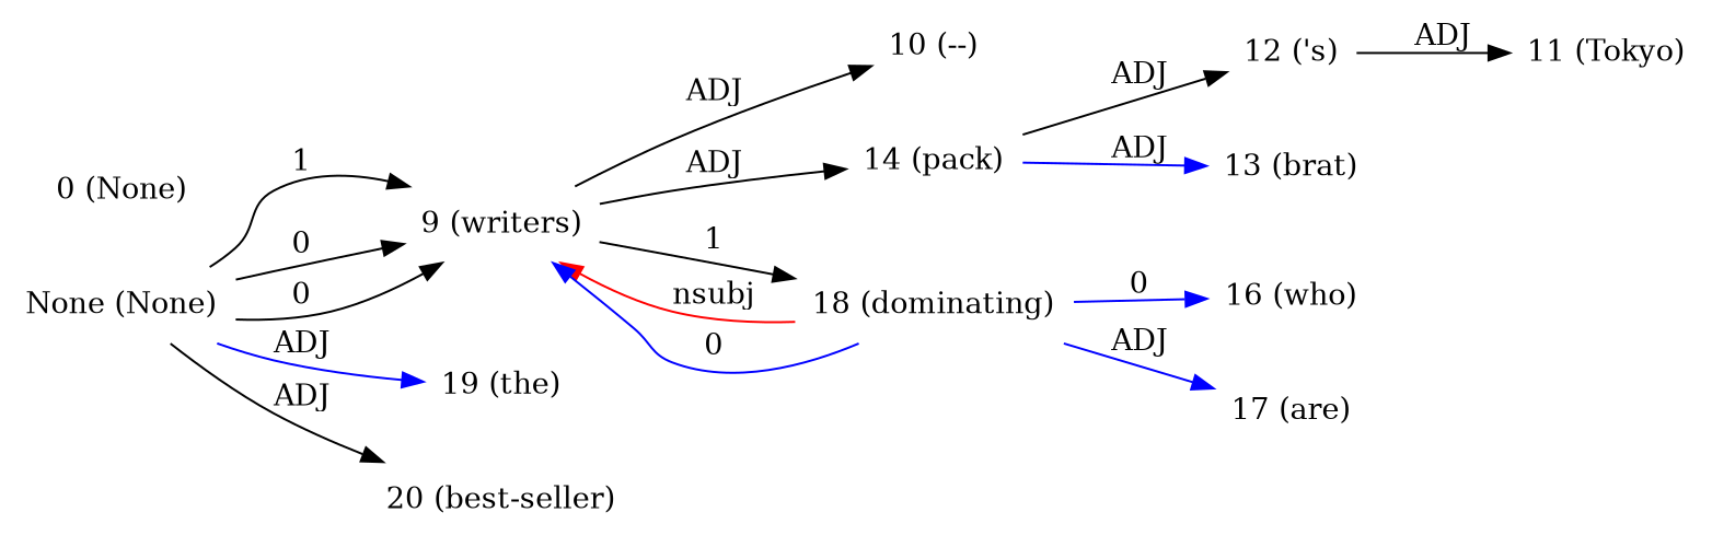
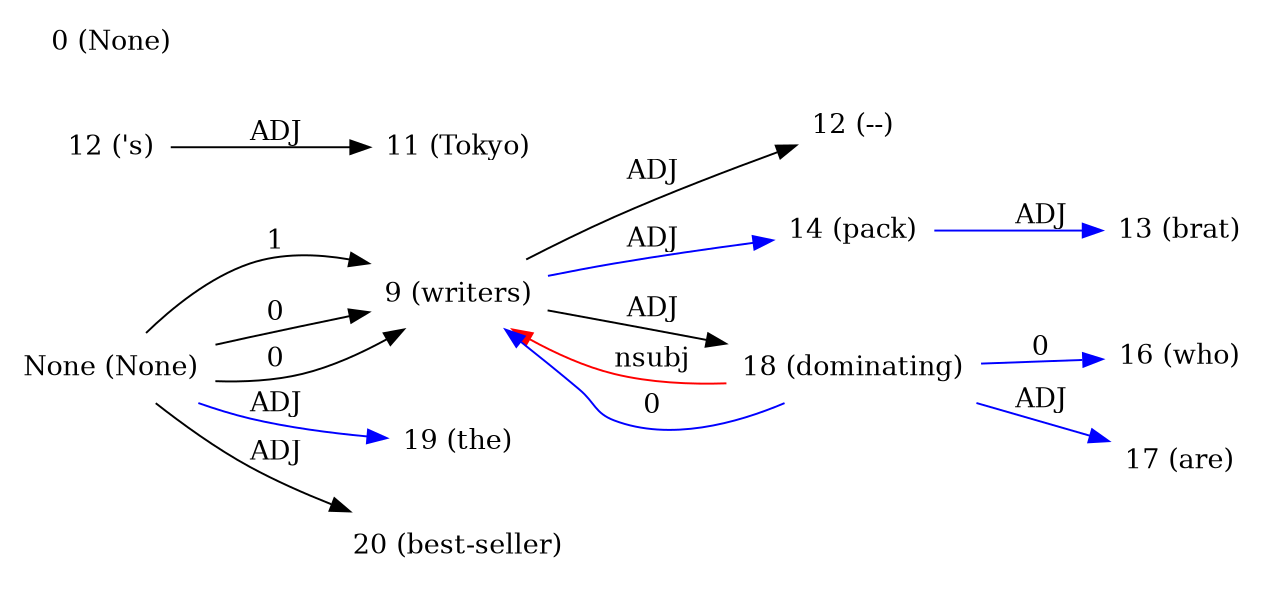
  digraph {
    rankdir=LR
    node [shape=plaintext]
    edge [dir=forward]
    n1 [label="None (None)"]
    n2 [label="9 (writers)"]
    n3 [label="19 (the)"]
    n4 [label="20 (best-seller)"]
-   n5 [label="10 (--)"]
+   n5 [label="12 (--)"]
    n6 [label="14 (pack)"]
    n7 [label="18 (dominating)"]
    n8 [label="12 ('s)"]
    n9 [label="13 (brat)"]
    n10 [label="16 (who)"]
    n11 [label="17 (are)"]
    n12 [label="0 (None)"]
    n13 [label="11 (Tokyo)"]
    n1 -> n2 [label=1]
    n1 -> n2 [label=0]
    n1 -> n2 [label=0]
    n1 -> n3 [color=blue label=ADJ]
    n1 -> n4 [label=ADJ]
    n2 -> n5 [label=ADJ]
-   n2 -> n6 [label=ADJ]
-   n2 -> n7 [label=1]
-   n6 -> n8 [label=ADJ]
+   n2 -> n6 [label=ADJ color=blue]
+   n2 -> n7 [label=ADJ]
    n6 -> n9 [color=blue label=ADJ]
    n7 -> n2 [color=red label=nsubj]
    n7 -> n2 [color=blue label=0]
    n7 -> n10 [color=blue label=0]
    n7 -> n11 [color=blue label=ADJ]
    n8 -> n13 [label=ADJ]
  }
